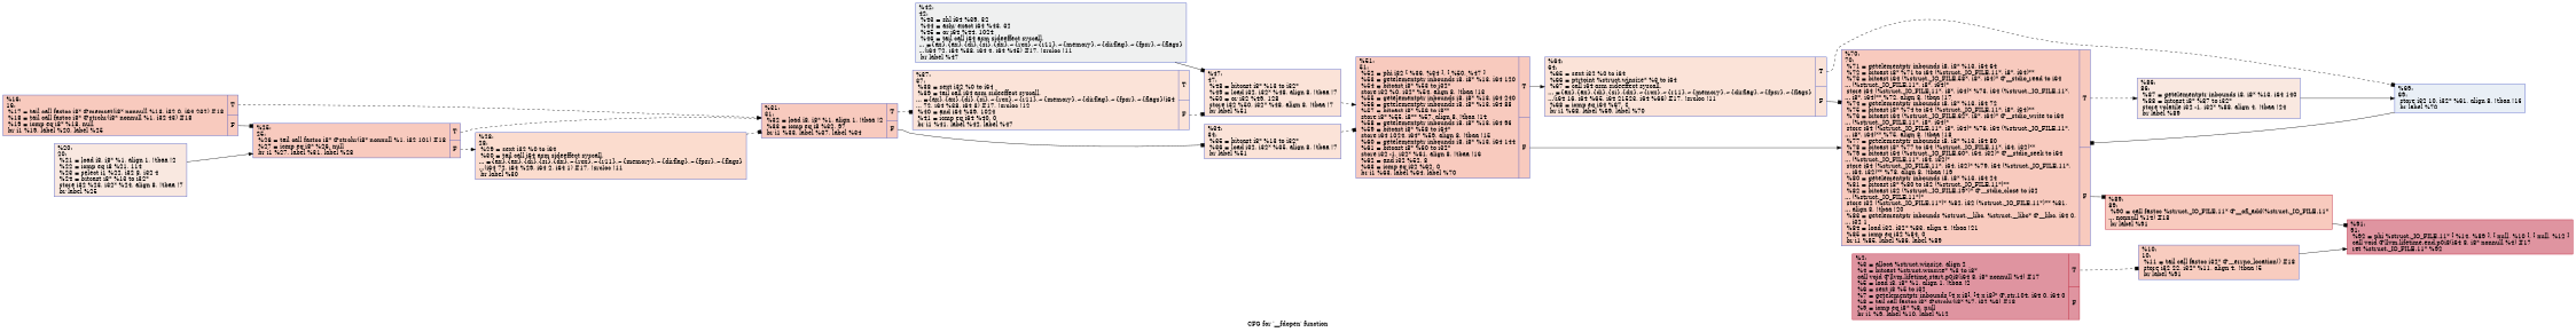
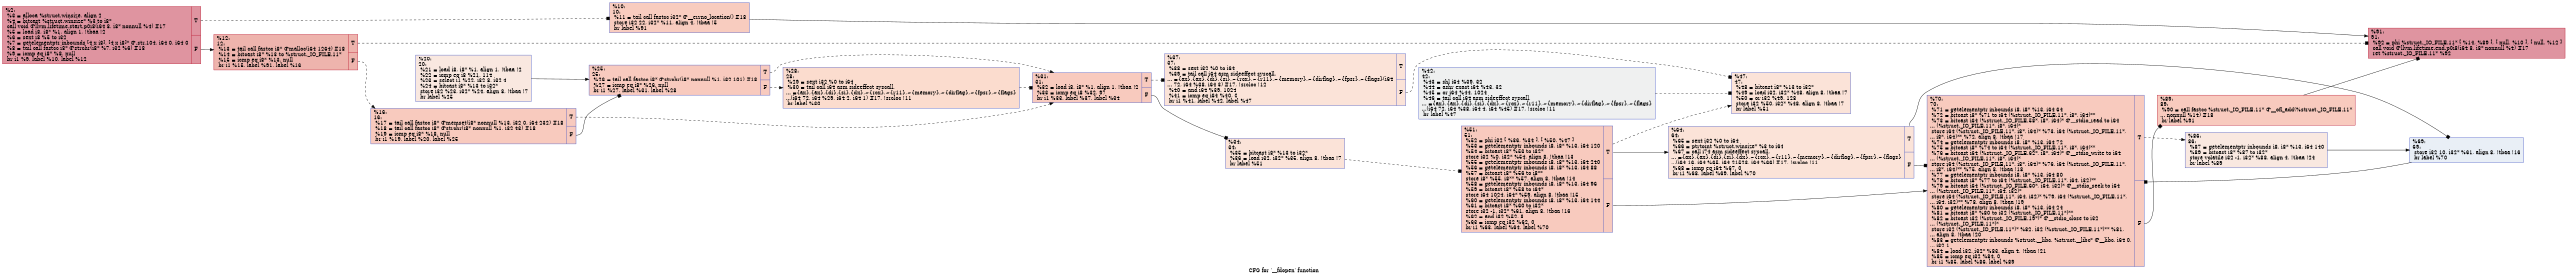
  digraph {
    label="CFG for '__fdopen' function"
    rankdir=LR
    node [color="#3d50c3ff" fillcolor="#ef886b70" shape=record style=filled]
    edge [arrowhead=box style=solid]
    n1 [color="#b70d28ff" fillcolor="#b70d2870" label="{%2:\l  %3 = alloca %struct.winsize, align 2\l  %4 = bitcast %struct.winsize* %3 to i8*\l  call void @llvm.lifetime.start.p0i8(i64 8, i8* nonnull %4) #17\l  %5 = load i8, i8* %1, align 1, !tbaa !2\l  %6 = sext i8 %5 to i32\l  %7 = getelementptr inbounds [4 x i8], [4 x i8]* @.str.104, i64 0, i64 0\l  %8 = tail call fastcc i8* @strchr(i8* %7, i32 %6) #18\l  %9 = icmp eq i8* %8, null\l  br i1 %9, label %10, label %12\l|{<s0>T|<s1>F}}"]
    n2 [fillcolor="#f08b6e70" label="{%10:\l10:                                               \l  %11 = tail call fastcc i32* @__errno_location() #18\l  store i32 22, i32* %11, align 4, !tbaa !5\l  br label %91\l}"]
+   n3 [color="#b70d28ff" fillcolor="#d8564670" label="{%12:\l12:                                               \l  %13 = tail call fastcc i8* @malloc(i64 1264) #18\l  %14 = bitcast i8* %13 to %struct._IO_FILE.11*\l  %15 = icmp eq i8* %13, null\l  br i1 %15, label %91, label %16\l|{<s0>T|<s1>F}}"]
    n4 [color="#b70d28ff" fillcolor="#b70d2870" label="{%91:\l91:                                               \l  %92 = phi %struct._IO_FILE.11* [ %14, %89 ], [ null, %10 ], [ null, %12 ]\l  call void @llvm.lifetime.end.p0i8(i64 8, i8* nonnull %4) #17\l  ret %struct._IO_FILE.11* %92\l}"]
    n5 [label="{%16:\l16:                                               \l  %17 = tail call fastcc i8* @memset(i8* nonnull %13, i32 0, i64 232) #18\l  %18 = tail call fastcc i8* @strchr(i8* nonnull %1, i32 43) #18\l  %19 = icmp eq i8* %18, null\l  br i1 %19, label %20, label %25\l|{<s0>T|<s1>F}}"]
    n6 [label="{%25:\l25:                                               \l  %26 = tail call fastcc i8* @strchr(i8* nonnull %1, i32 101) #18\l  %27 = icmp eq i8* %26, null\l  br i1 %27, label %31, label %28\l|{<s0>T|<s1>F}}"]
    n7 [label="{%31:\l31:                                               \l  %32 = load i8, i8* %1, align 1, !tbaa !2\l  %33 = icmp eq i8 %32, 97\l  br i1 %33, label %37, label %34\l|{<s0>T|<s1>F}}"]
    n8 [fillcolor="#f1ccb870" label="{%20:\l20:                                               \l  %21 = load i8, i8* %1, align 1, !tbaa !2\l  %22 = icmp eq i8 %21, 114\l  %23 = select i1 %22, i32 8, i32 4\l  %24 = bitcast i8* %13 to i32*\l  store i32 %23, i32* %24, align 8, !tbaa !7\l  br label %25\l}"]
    n9 [fillcolor="#f7af9170" label="{%28:\l28:                                               \l  %29 = sext i32 %0 to i64\l  %30 = tail call i64 asm sideeffect syscall,\l... =\{ax\},\{ax\},\{di\},\{si\},\{dx\},~\{rcx\},~\{r11\},~\{memory\},~\{dirflag\},~\{fpsr\},~\{flags\}\l...(i64 72, i64 %29, i64 2, i64 1) #17, !srcloc !11\l  br label %30\l}"]
    n10 [fillcolor="#f6bfa670" label="{%37:\l37:                                               \l  %38 = sext i32 %0 to i64\l  %39 = tail call i64 asm sideeffect syscall,\l... =\{ax\},\{ax\},\{di\},\{si\},~\{rcx\},~\{r11\},~\{memory\},~\{dirflag\},~\{fpsr\},~\{flags\}(i64\l... 72, i64 %38, i64 3) #17, !srcloc !12\l  %40 = and i64 %39, 1024\l  %41 = icmp eq i64 %40, 0\l  br i1 %41, label %42, label %47\l|{<s0>T|<s1>F}}"]
    n11 [fillcolor="#f6bfa670" label="{%34:\l34:                                               \l  %35 = bitcast i8* %13 to i32*\l  %36 = load i32, i32* %35, align 8, !tbaa !7\l  br label %51\l}"]
    n12 [fillcolor="#f6bfa670" label="{%47:\l47:                                               \l  %48 = bitcast i8* %13 to i32*\l  %49 = load i32, i32* %48, align 8, !tbaa !7\l  %50 = or i32 %49, 128\l  store i32 %50, i32* %48, align 8, !tbaa !7\l  br label %51\l}"]
    n13 [label="{%51:\l51:                                               \l  %52 = phi i32 [ %36, %34 ], [ %50, %47 ]\l  %53 = getelementptr inbounds i8, i8* %13, i64 120\l  %54 = bitcast i8* %53 to i32*\l  store i32 %0, i32* %54, align 8, !tbaa !13\l  %55 = getelementptr inbounds i8, i8* %13, i64 240\l  %56 = getelementptr inbounds i8, i8* %13, i64 88\l  %57 = bitcast i8* %56 to i8**\l  store i8* %55, i8** %57, align 8, !tbaa !14\l  %58 = getelementptr inbounds i8, i8* %13, i64 96\l  %59 = bitcast i8* %58 to i64*\l  store i64 1024, i64* %59, align 8, !tbaa !15\l  %60 = getelementptr inbounds i8, i8* %13, i64 144\l  %61 = bitcast i8* %60 to i32*\l  store i32 -1, i32* %61, align 8, !tbaa !16\l  %62 = and i32 %52, 8\l  %63 = icmp eq i32 %62, 0\l  br i1 %63, label %64, label %70\l|{<s0>T|<s1>F}}"]
    n14 [fillcolor="#dbdcde70" label="{%42:\l42:                                               \l  %43 = shl i64 %39, 32\l  %44 = ashr exact i64 %43, 32\l  %45 = or i64 %44, 1024\l  %46 = tail call i64 asm sideeffect syscall,\l... =\{ax\},\{ax\},\{di\},\{si\},\{dx\},~\{rcx\},~\{r11\},~\{memory\},~\{dirflag\},~\{fpsr\},~\{flags\}\l...(i64 72, i64 %38, i64 4, i64 %45) #17, !srcloc !11\l  br label %47\l}"]
-   n15 [fillcolor="#f6bfa670" label="{%64:\l64:                                               \l  %65 = sext i32 %0 to i64\l  %66 = ptrtoint %struct.winsize* %3 to i64\l  %67 = call i64 asm sideeffect syscall,\l... =\{ax\},\{ax\},\{di\},\{si\},\{dx\},~\{rcx\},~\{r11\},~\{memory\},~\{dirflag\},~\{fpsr\},~\{flags\}\l...(i64 16, i64 %65, i64 21523, i64 %66) #17, !srcloc !11\l  %68 = icmp eq i64 %67, 0\l  br i1 %68, label %69, label %70\l|{<s0>T|<s1>F}}"]
+   n15 [fillcolor="#f6bfa670" label="{%64:\l64:                                               \l  %65 = sext i32 %0 to i64\l  %66 = ptrtoint %struct.winsize* %3 to i64\l  %67 = call i74 asm sideeffect syscall,\l... =\{ax\},\{ax\},\{di\},\{si\},\{dx\},~\{rcx\},~\{r11\},~\{memory\},~\{dirflag\},~\{fpsr\},~\{flags\}\l...(i64 16, i64 %65, i64 21523, i64 %66) #17, !srcloc !11\l  %68 = icmp eq i64 %67, 0\l  br i1 %68, label %69, label %70\l|{<s0>T|<s1>F}}"]
    n16 [label="{%70:\l70:                                               \l  %71 = getelementptr inbounds i8, i8* %13, i64 64\l  %72 = bitcast i8* %71 to i64 (%struct._IO_FILE.11*, i8*, i64)**\l  %73 = bitcast i64 (%struct._IO_FILE.58*, i8*, i64)* @__stdio_read to i64\l... (%struct._IO_FILE.11*, i8*, i64)*\l  store i64 (%struct._IO_FILE.11*, i8*, i64)* %73, i64 (%struct._IO_FILE.11*,\l... i8*, i64)** %72, align 8, !tbaa !17\l  %74 = getelementptr inbounds i8, i8* %13, i64 72\l  %75 = bitcast i8* %74 to i64 (%struct._IO_FILE.11*, i8*, i64)**\l  %76 = bitcast i64 (%struct._IO_FILE.62*, i8*, i64)* @__stdio_write to i64\l... (%struct._IO_FILE.11*, i8*, i64)*\l  store i64 (%struct._IO_FILE.11*, i8*, i64)* %76, i64 (%struct._IO_FILE.11*,\l... i8*, i64)** %75, align 8, !tbaa !18\l  %77 = getelementptr inbounds i8, i8* %13, i64 80\l  %78 = bitcast i8* %77 to i64 (%struct._IO_FILE.11*, i64, i32)**\l  %79 = bitcast i64 (%struct._IO_FILE.60*, i64, i32)* @__stdio_seek to i64\l... (%struct._IO_FILE.11*, i64, i32)*\l  store i64 (%struct._IO_FILE.11*, i64, i32)* %79, i64 (%struct._IO_FILE.11*,\l... i64, i32)** %78, align 8, !tbaa !19\l  %80 = getelementptr inbounds i8, i8* %13, i64 24\l  %81 = bitcast i8* %80 to i32 (%struct._IO_FILE.11*)**\l  %82 = bitcast i32 (%struct._IO_FILE.19*)* @__stdio_close to i32\l... (%struct._IO_FILE.11*)*\l  store i32 (%struct._IO_FILE.11*)* %82, i32 (%struct._IO_FILE.11*)** %81,\l... align 8, !tbaa !20\l  %83 = getelementptr inbounds %struct.__libc, %struct.__libc* @__libc, i64 0,\l... i32 1\l  %84 = load i32, i32* %83, align 4, !tbaa !21\l  %85 = icmp eq i32 %84, 0\l  br i1 %85, label %86, label %89\l|{<s0>T|<s1>F}}"]
    n17 [fillcolor="#cedaeb70" label="{%69:\l69:                                               \l  store i32 10, i32* %61, align 8, !tbaa !16\l  br label %70\l}"]
-   n18 [fillcolor="#f1ccb870" label="{%86:\l86:                                               \l  %87 = getelementptr inbounds i8, i8* %13, i64 140\l  %88 = bitcast i8* %87 to i32*\l  store volatile i32 -1, i32* %88, align 4, !tbaa !24\l  br label %89\l}"]
+   n18 [fillcolor="#f1ccb870" label="{%86:\l86:                                               \l  %87 = getelementptr inbounds i8, i8* %13, i64 140\l  %89 = bitcast i8* %87 to i32*\l  store volatile i32 -1, i32* %88, align 4, !tbaa !24\l  br label %89\l}"]
    n19 [color="#b70d28ff" label="{%89:\l89:                                               \l  %90 = call fastcc %struct._IO_FILE.11* @__ofl_add(%struct._IO_FILE.11*\l... nonnull %14) #18\l  br label %91\l}"]
    n1 -> n2 [style=dashed tailport=s0]
+   n1 -> n3 [arrowhead=normal tailport=s1]
    n2 -> n4 [arrowhead=normal]
+   n3 -> n4 [style=dashed tailport=s0]
+   n3 -> n5 [arrowhead=normal style=dashed tailport=s1]
    n5 -> n6 [tailport=s1]
    n5 -> n7 [arrowhead=normal style=dashed tailport=s0]
    n6 -> n7 [arrowhead=normal style=dashed tailport=s0]
    n6 -> n9 [arrowhead=normal style=dashed tailport=s1]
    n7 -> n10 [style=dashed tailport=s0]
    n7 -> n11 [tailport=s1]
    n8 -> n6 [arrowhead=normal]
    n9 -> n7 [style=dashed]
    n10 -> n12 [style=dashed tailport=s1]
    n11 -> n13 [style=dashed]
-   n12 -> n13 [arrowhead=normal style=dashed]
+   n13 -> n12 [arrowhead=normal style=dashed]
    n13 -> n15 [arrowhead=normal tailport=s0]
    n13 -> n16 [arrowhead=normal tailport=s1]
-   n14 -> n12
+   n14 -> n12 [style=dashed]
    n15 -> n16 [tailport=s1]
-   n15 -> n17 [style=dashed tailport=s0]
+   n15 -> n17 [tailport=s0]
    n16 -> n18 [arrowhead=normal style=dashed tailport=s0]
    n16 -> n19 [tailport=s1]
    n17 -> n16
    n18 -> n17 [arrowhead=normal]
    n19 -> n4
  }
